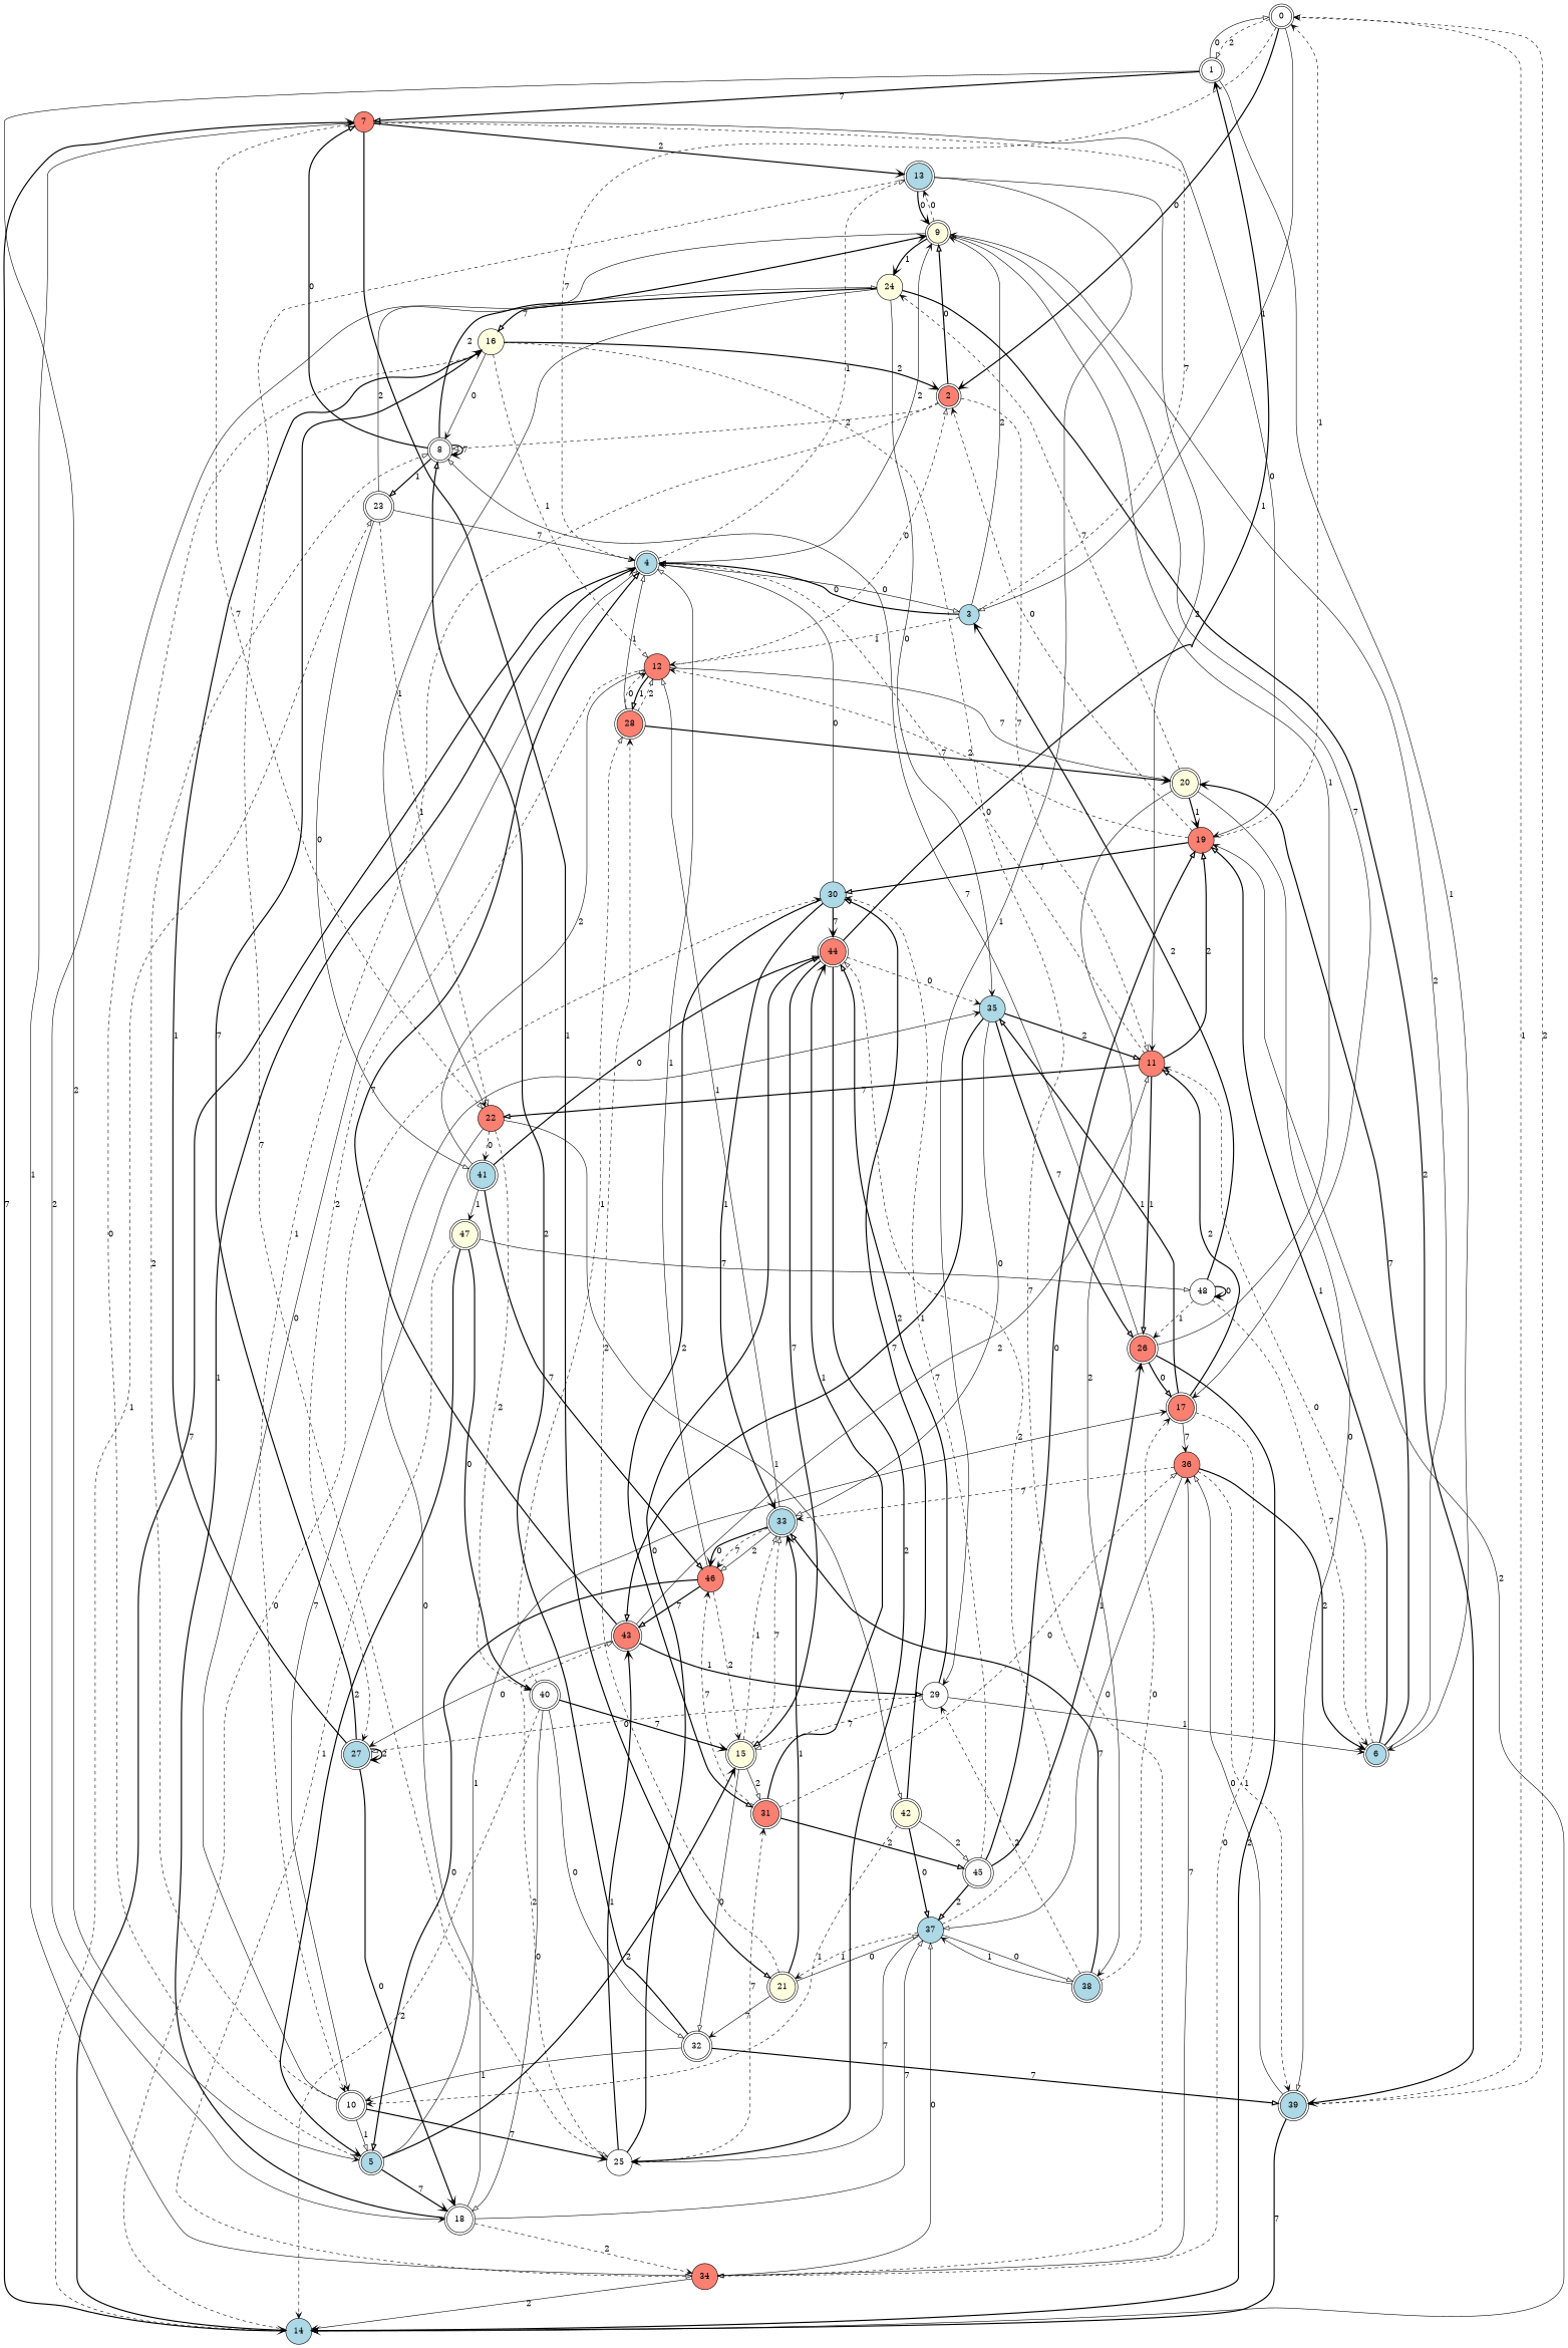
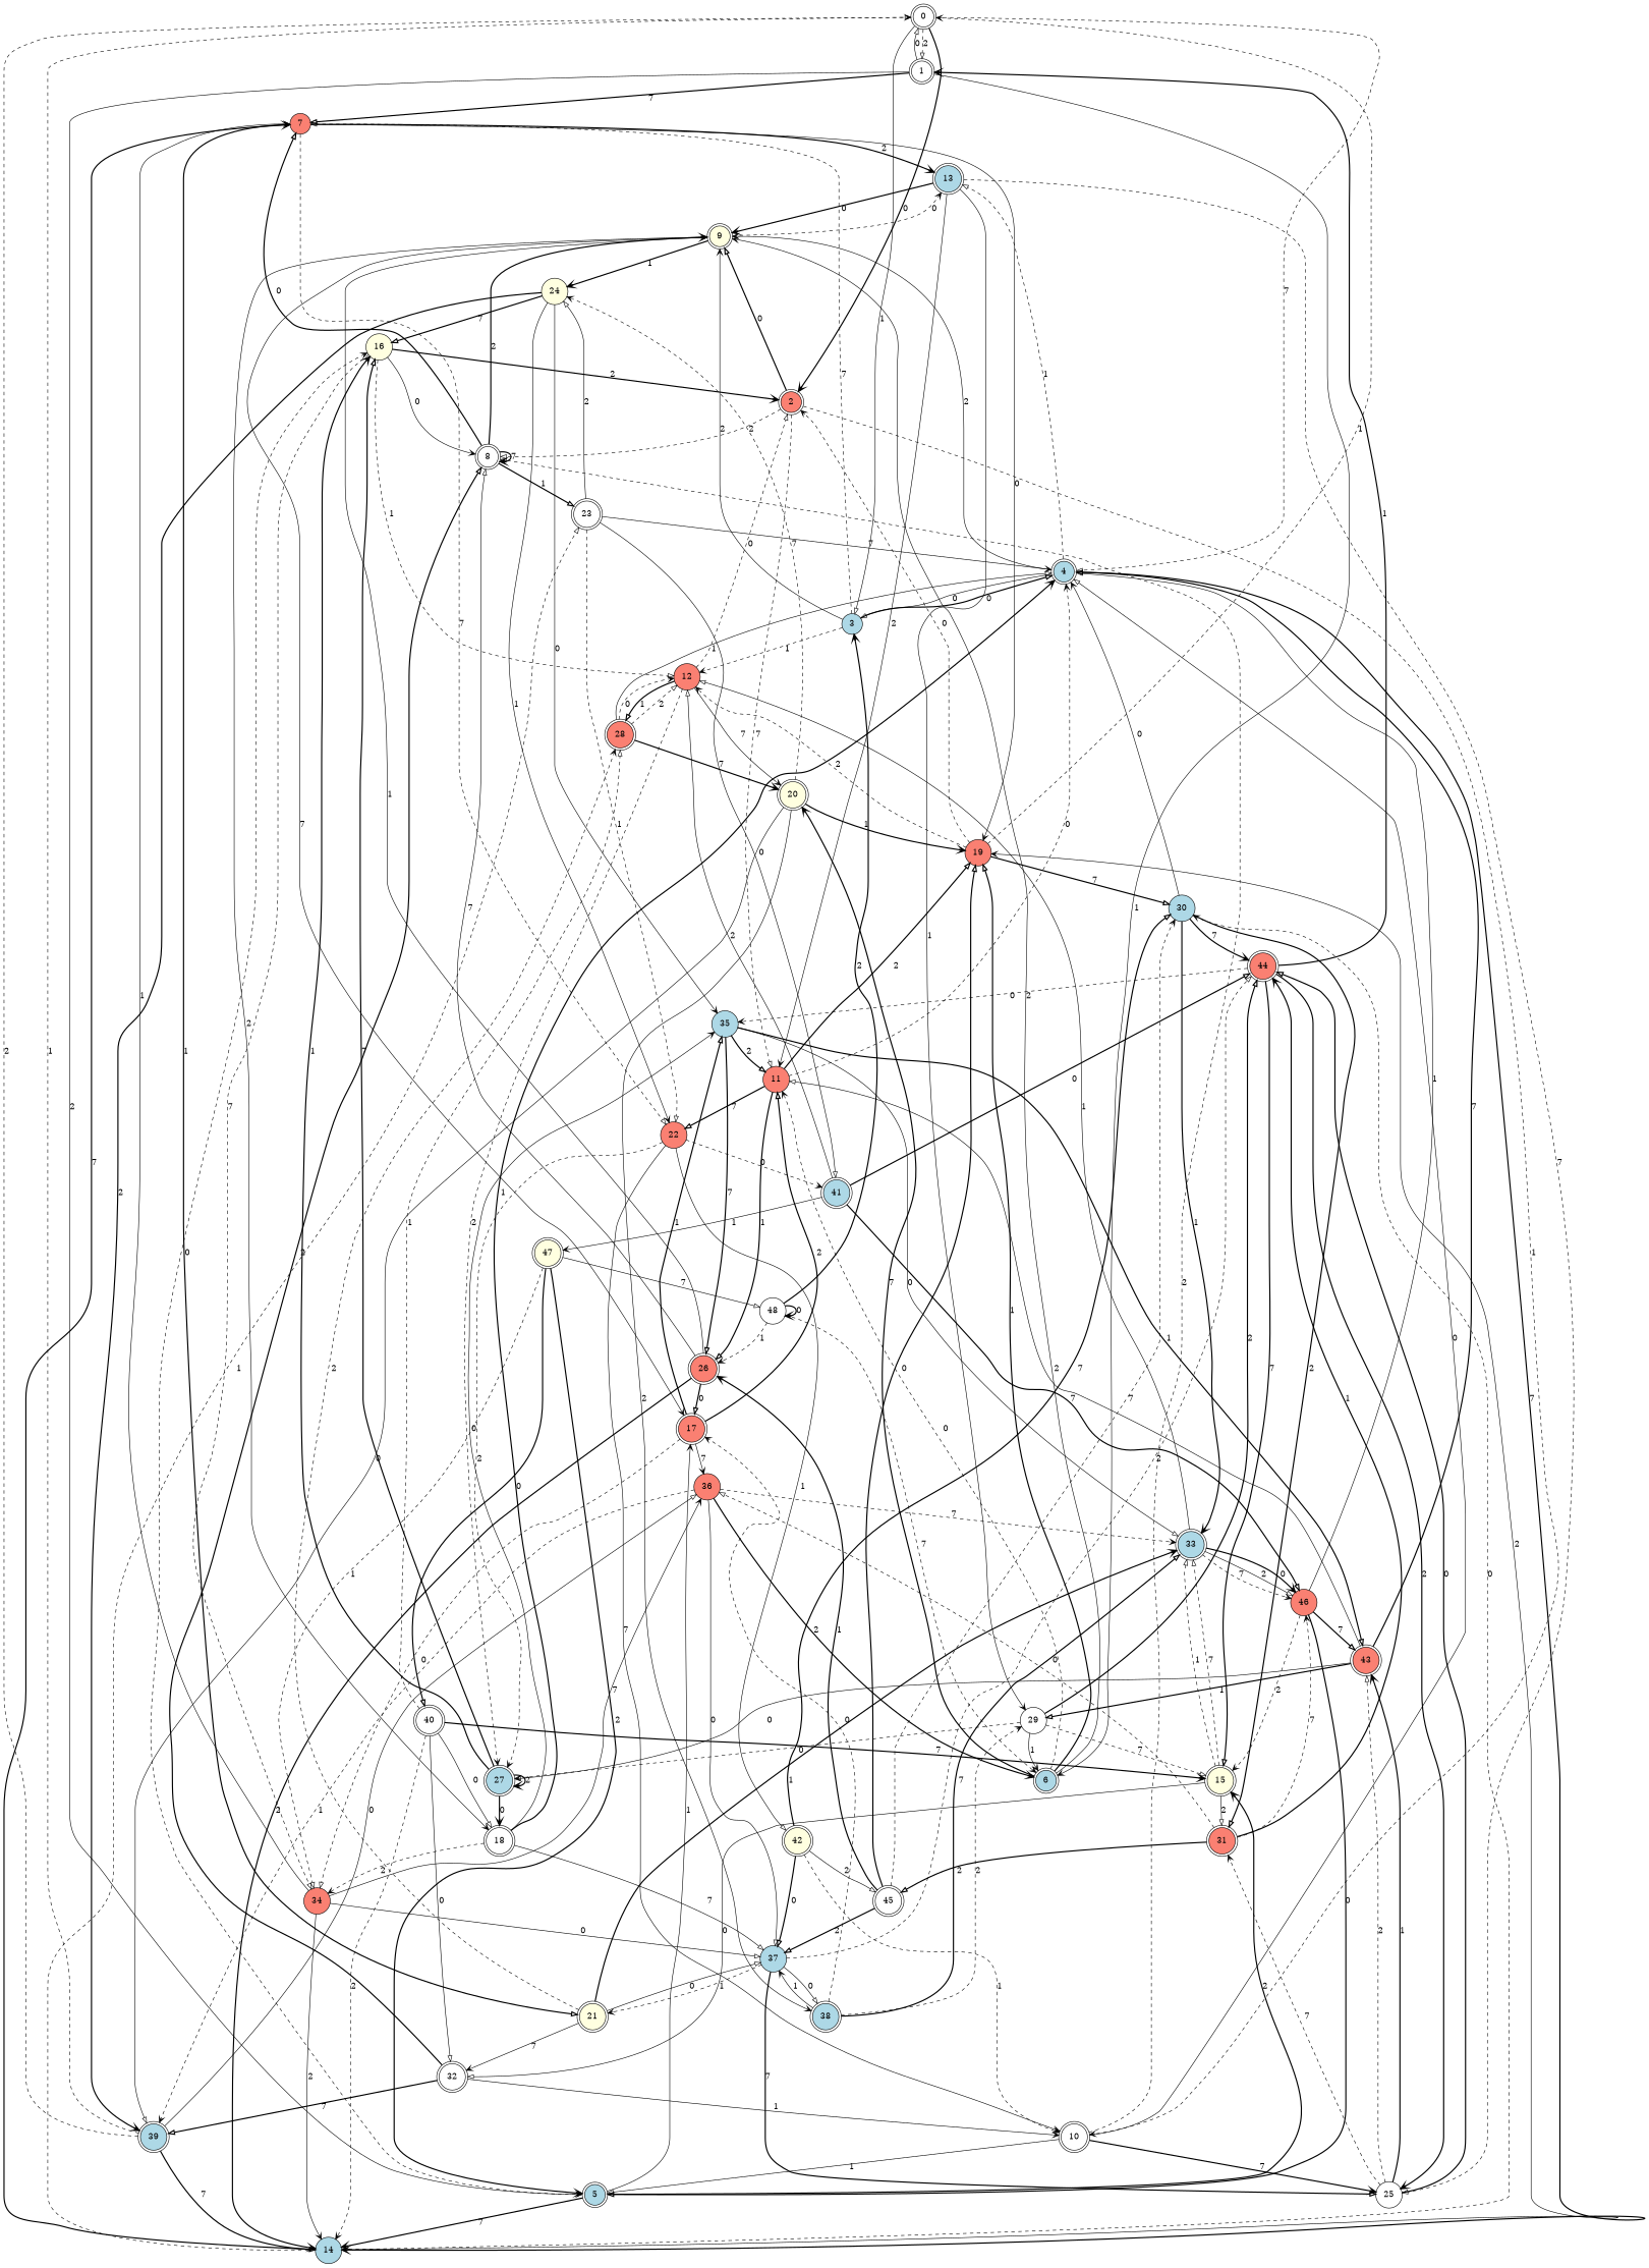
  digraph {
    node [fillcolor=salmon shape=doublecircle style=filled]
    edge [arrowhead=vee style=bold]
    n1 [fillcolor=white label=0]
    n2 [fillcolor=white label=1]
    n3 [label=2]
    n4 [fillcolor=lightblue label=3 shape=circle]
    n5 [fillcolor=lightblue label=4]
    n6 [fillcolor=lightblue label=5]
    n7 [fillcolor=lightblue label=6]
    n8 [label=7 shape=circle]
    n9 [fillcolor=white label=8]
    n10 [fillcolor=lightyellow label=9]
    n11 [fillcolor=white label=10]
    n12 [label=11 shape=circle]
    n13 [label=12 shape=circle]
    n14 [fillcolor=lightblue label=13]
    n15 [fillcolor=lightblue label=14 shape=circle]
    n16 [fillcolor=lightyellow label=15]
    n17 [fillcolor=lightyellow label=16 shape=circle]
    n18 [label=17]
    n19 [fillcolor=white label=18]
    n20 [label=19 shape=circle]
    n21 [fillcolor=lightyellow label=20]
    n22 [fillcolor=lightyellow label=21]
    n23 [label=22 shape=circle]
    n24 [fillcolor=white label=23]
    n25 [fillcolor=lightyellow label=24 shape=circle]
    n26 [fillcolor=white label=25 shape=circle]
    n27 [label=26]
    n28 [fillcolor=lightblue label=27]
    n29 [label=28]
    n30 [fillcolor=white label=29 shape=circle]
    n31 [fillcolor=lightblue label=30 shape=circle]
    n32 [label=31]
    n33 [fillcolor=white label=32]
    n34 [fillcolor=lightblue label=33]
    n35 [label=34 shape=circle]
    n36 [fillcolor=lightblue label=35 shape=circle]
    n37 [label=36 shape=circle]
    n38 [fillcolor=lightblue label=37 shape=circle]
    n39 [fillcolor=lightblue label=38]
    n40 [fillcolor=lightblue label=39]
    n41 [fillcolor=white label=40]
    n42 [fillcolor=lightblue label=41]
    n43 [fillcolor=lightyellow label=42]
    n44 [label=43]
    n45 [label=44]
    n46 [fillcolor=white label=45]
    n47 [label=46 shape=circle]
    n48 [fillcolor=lightyellow label=47]
    n49 [fillcolor=white label=48 shape=circle]
    n1 -> n2 [arrowhead=onormal label=2 style=dashed]
    n1 -> n3 [label=0]
    n1 -> n4 [arrowhead=onormal label=1 style=solid]
    n1 -> n5 [arrowhead=onormal label=7 style=dashed]
    n2 -> n1 [arrowhead=onormal label=0 style=solid]
    n2 -> n6 [label=2 style=solid]
    n2 -> n7 [label=1 style=solid]
    n2 -> n8 [arrowhead=onormal label=7]
    n3 -> n9 [arrowhead=onormal label=2 style=dashed]
    n3 -> n10 [arrowhead=onormal label=0]
    n3 -> n11 [label=1 style=dashed]
    n3 -> n12 [arrowhead=onormal label=7 style=dashed]
    n4 -> n5 [arrowhead=onormal label=0]
    n4 -> n8 [arrowhead=onormal label=7 style=dashed]
    n4 -> n10 [label=2 style=solid]
    n4 -> n13 [label=1 style=dashed]
    n5 -> n4 [arrowhead=onormal label=0 style=solid]
    n5 -> n10 [label=2 style=solid]
    n5 -> n14 [arrowhead=onormal label=1 style=dashed]
    n5 -> n15 [label=7]
    n6 -> n16 [label=2]
    n6 -> n17 [label=0 style=dashed]
    n6 -> n18 [label=1 style=solid]
-   n6 -> n19 [label=7]
+   n6 -> n15 [label=7]
    n7 -> n10 [label=2 style=solid]
    n7 -> n12 [label=0 style=dashed]
    n7 -> n20 [arrowhead=onormal label=1]
    n7 -> n21 [label=7]
    n8 -> n14 [label=2]
    n8 -> n20 [label=0 style=solid]
    n8 -> n22 [arrowhead=onormal label=1]
    n8 -> n23 [arrowhead=onormal label=7 style=dashed]
    n9 -> n8 [arrowhead=onormal label=0]
    n9 -> n9 [label=7]
    n9 -> n10 [label=2]
    n9 -> n24 [arrowhead=onormal label=1]
    n10 -> n14 [label=0 style=dashed]
    n10 -> n18 [label=7 style=solid]
    n10 -> n19 [label=2 style=solid]
    n10 -> n25 [label=1]
    n11 -> n5 [arrowhead=onormal label=0 style=solid]
    n11 -> n6 [arrowhead=onormal label=1 style=solid]
    n11 -> n9 [arrowhead=onormal label=2 style=dashed]
    n11 -> n26 [label=7]
    n12 -> n5 [label=0 style=dashed]
    n12 -> n20 [arrowhead=onormal label=2]
    n12 -> n23 [arrowhead=onormal label=7]
    n12 -> n27 [arrowhead=onormal label=1]
    n13 -> n3 [arrowhead=onormal label=0 style=dashed]
    n13 -> n21 [label=7 style=solid]
    n13 -> n28 [label=2 style=dashed]
    n13 -> n29 [arrowhead=onormal label=1]
    n14 -> n10 [label=0]
    n14 -> n12 [label=2 style=solid]
    n14 -> n26 [arrowhead=onormal label=7 style=dashed]
    n14 -> n30 [label=1 style=solid]
    n15 -> n8 [label=7]
    n15 -> n20 [label=2 style=solid]
    n15 -> n24 [arrowhead=onormal label=1 style=dashed]
    n15 -> n31 [label=0 style=dashed]
    n16 -> n32 [arrowhead=onormal label=2 style=solid]
    n16 -> n33 [arrowhead=onormal label=0 style=solid]
    n16 -> n34 [arrowhead=onormal label=1 style=dashed]
    n16 -> n34 [arrowhead=onormal label=7 style=dashed]
    n17 -> n3 [label=2]
    n17 -> n9 [label=0 style=solid]
    n17 -> n13 [arrowhead=onormal label=1 style=dashed]
    n17 -> n35 [arrowhead=onormal label=7 style=dashed]
    n18 -> n12 [arrowhead=onormal label=2]
    n18 -> n35 [arrowhead=onormal label=0 style=dashed]
    n18 -> n36 [arrowhead=onormal label=1]
    n18 -> n37 [label=7 style=solid]
    n19 -> n5 [label=1]
    n19 -> n35 [label=2 style=dashed]
    n19 -> n36 [label=0 style=solid]
    n19 -> n38 [arrowhead=onormal label=7 style=solid]
    n20 -> n1 [label=1 style=dashed]
    n20 -> n3 [label=0 style=dashed]
    n20 -> n13 [label=2 style=dashed]
    n20 -> n31 [arrowhead=onormal label=7]
    n21 -> n20 [label=1]
    n21 -> n25 [label=7 style=dashed]
    n21 -> n39 [label=2 style=solid]
    n21 -> n40 [arrowhead=onormal label=0 style=solid]
    n22 -> n29 [label=2 style=dashed]
    n22 -> n33 [label=7 style=solid]
    n22 -> n34 [label=1]
    n22 -> n38 [arrowhead=onormal label=0 style=solid]
    n23 -> n11 [label=7 style=solid]
-   n23 -> n41 [label=2 style=dashed]
+   n23 -> n28 [label=2 style=dashed]
    n23 -> n42 [label=0 style=dashed]
    n23 -> n43 [arrowhead=onormal label=1 style=solid]
    n24 -> n5 [label=7 style=solid]
    n24 -> n23 [arrowhead=onormal label=1 style=dashed]
    n24 -> n25 [arrowhead=onormal label=2 style=solid]
    n24 -> n42 [arrowhead=onormal label=0 style=solid]
    n25 -> n17 [arrowhead=onormal label=7]
    n25 -> n23 [label=1 style=solid]
    n25 -> n36 [label=0 style=solid]
    n25 -> n40 [label=2]
    n26 -> n32 [label=7 style=dashed]
    n26 -> n44 [arrowhead=onormal label=2 style=dashed]
    n26 -> n44 [label=1]
    n26 -> n45 [arrowhead=onormal label=0]
    n27 -> n9 [arrowhead=onormal label=7 style=solid]
    n27 -> n10 [arrowhead=onormal label=1 style=solid]
    n27 -> n15 [label=2]
    n27 -> n18 [arrowhead=onormal label=0]
    n28 -> n17 [label=1]
    n28 -> n17 [arrowhead=onormal label=7]
    n28 -> n19 [label=0]
    n28 -> n28 [label=2]
    n29 -> n5 [arrowhead=onormal label=1 style=solid]
    n29 -> n13 [arrowhead=onormal label=2 style=dashed]
    n29 -> n13 [label=0 style=dashed]
    n29 -> n21 [label=7]
    n30 -> n7 [label=1 style=solid]
    n30 -> n16 [arrowhead=onormal label=7 style=dashed]
    n30 -> n28 [arrowhead=onormal label=0 style=dashed]
    n30 -> n45 [arrowhead=onormal label=2]
    n31 -> n5 [label=0 style=solid]
    n31 -> n32 [arrowhead=onormal label=2]
    n31 -> n34 [label=1]
    n31 -> n45 [label=7]
    n32 -> n37 [arrowhead=onormal label=0 style=dashed]
    n32 -> n45 [label=1]
    n32 -> n46 [arrowhead=onormal label=2]
    n32 -> n47 [label=7 style=dashed]
    n33 -> n9 [arrowhead=onormal label=2]
    n33 -> n11 [label=1 style=solid]
    n33 -> n40 [arrowhead=onormal label=7]
    n34 -> n13 [arrowhead=onormal label=1 style=solid]
    n34 -> n47 [arrowhead=onormal label=2 style=solid]
    n34 -> n47 [label=0]
    n34 -> n47 [label=7 style=dashed]
    n35 -> n8 [label=1 style=solid]
    n35 -> n15 [label=2 style=solid]
    n35 -> n37 [label=7 style=solid]
    n35 -> n38 [arrowhead=onormal label=0 style=solid]
    n36 -> n12 [arrowhead=onormal label=2]
    n36 -> n27 [arrowhead=onormal label=7]
    n36 -> n34 [arrowhead=onormal label=0 style=solid]
    n36 -> n44 [arrowhead=onormal label=1]
    n37 -> n7 [label=2]
    n37 -> n34 [label=7 style=dashed]
    n37 -> n38 [arrowhead=onormal label=0 style=solid]
    n37 -> n40 [label=1 style=dashed]
    n38 -> n22 [label=1 style=dashed]
-   n38 -> n26 [arrowhead=onormal label=7 style=solid]
+   n38 -> n26 [arrowhead=onormal label=7]
    n38 -> n39 [arrowhead=onormal label=0 style=solid]
    n38 -> n45 [arrowhead=onormal label=2 style=dashed]
    n39 -> n18 [label=0 style=dashed]
    n39 -> n30 [label=2 style=dashed]
    n39 -> n34 [arrowhead=onormal label=7]
    n39 -> n38 [label=1 style=solid]
    n40 -> n1 [label=2 style=dashed]
    n40 -> n1 [arrowhead=onormal label=1 style=dashed]
    n40 -> n15 [arrowhead=onormal label=7]
    n40 -> n37 [arrowhead=onormal label=0 style=solid]
    n41 -> n15 [label=2 style=dashed]
    n41 -> n16 [label=7]
    n41 -> n19 [arrowhead=onormal label=0 style=solid]
    n41 -> n29 [arrowhead=onormal label=1 style=dashed]
    n41 -> n33 [arrowhead=onormal label=0 style=solid]
    n42 -> n13 [arrowhead=onormal label=2 style=solid]
    n42 -> n45 [arrowhead=onormal label=0]
    n42 -> n47 [arrowhead=onormal label=7]
    n42 -> n48 [label=1 style=solid]
    n43 -> n11 [label=1 style=dashed]
    n43 -> n31 [arrowhead=onormal label=7]
    n43 -> n38 [arrowhead=onormal label=0]
    n43 -> n46 [arrowhead=onormal label=2 style=solid]
    n44 -> n5 [arrowhead=onormal label=7]
    n44 -> n12 [arrowhead=onormal label=2 style=solid]
    n44 -> n28 [label=0 style=solid]
    n44 -> n30 [arrowhead=onormal label=1]
    n45 -> n2 [label=1]
    n45 -> n16 [arrowhead=onormal label=7]
    n45 -> n26 [label=2]
    n45 -> n36 [label=0 style=dashed]
    n46 -> n20 [arrowhead=onormal label=0]
    n46 -> n27 [label=1]
    n46 -> n31 [label=7 style=dashed]
    n46 -> n38 [arrowhead=onormal label=2]
    n47 -> n5 [arrowhead=onormal label=1 style=solid]
    n47 -> n6 [arrowhead=onormal label=0]
    n47 -> n16 [label=2 style=dashed]
    n47 -> n44 [arrowhead=onormal label=7]
    n48 -> n6 [label=2]
    n48 -> n35 [arrowhead=onormal label=1 style=dashed]
    n48 -> n41 [arrowhead=onormal label=0]
    n48 -> n49 [arrowhead=onormal label=7 style=solid]
    n49 -> n4 [label=2]
    n49 -> n7 [label=7 style=dashed]
    n49 -> n27 [label=1 style=dashed]
    n49 -> n49 [label=0]
  }
